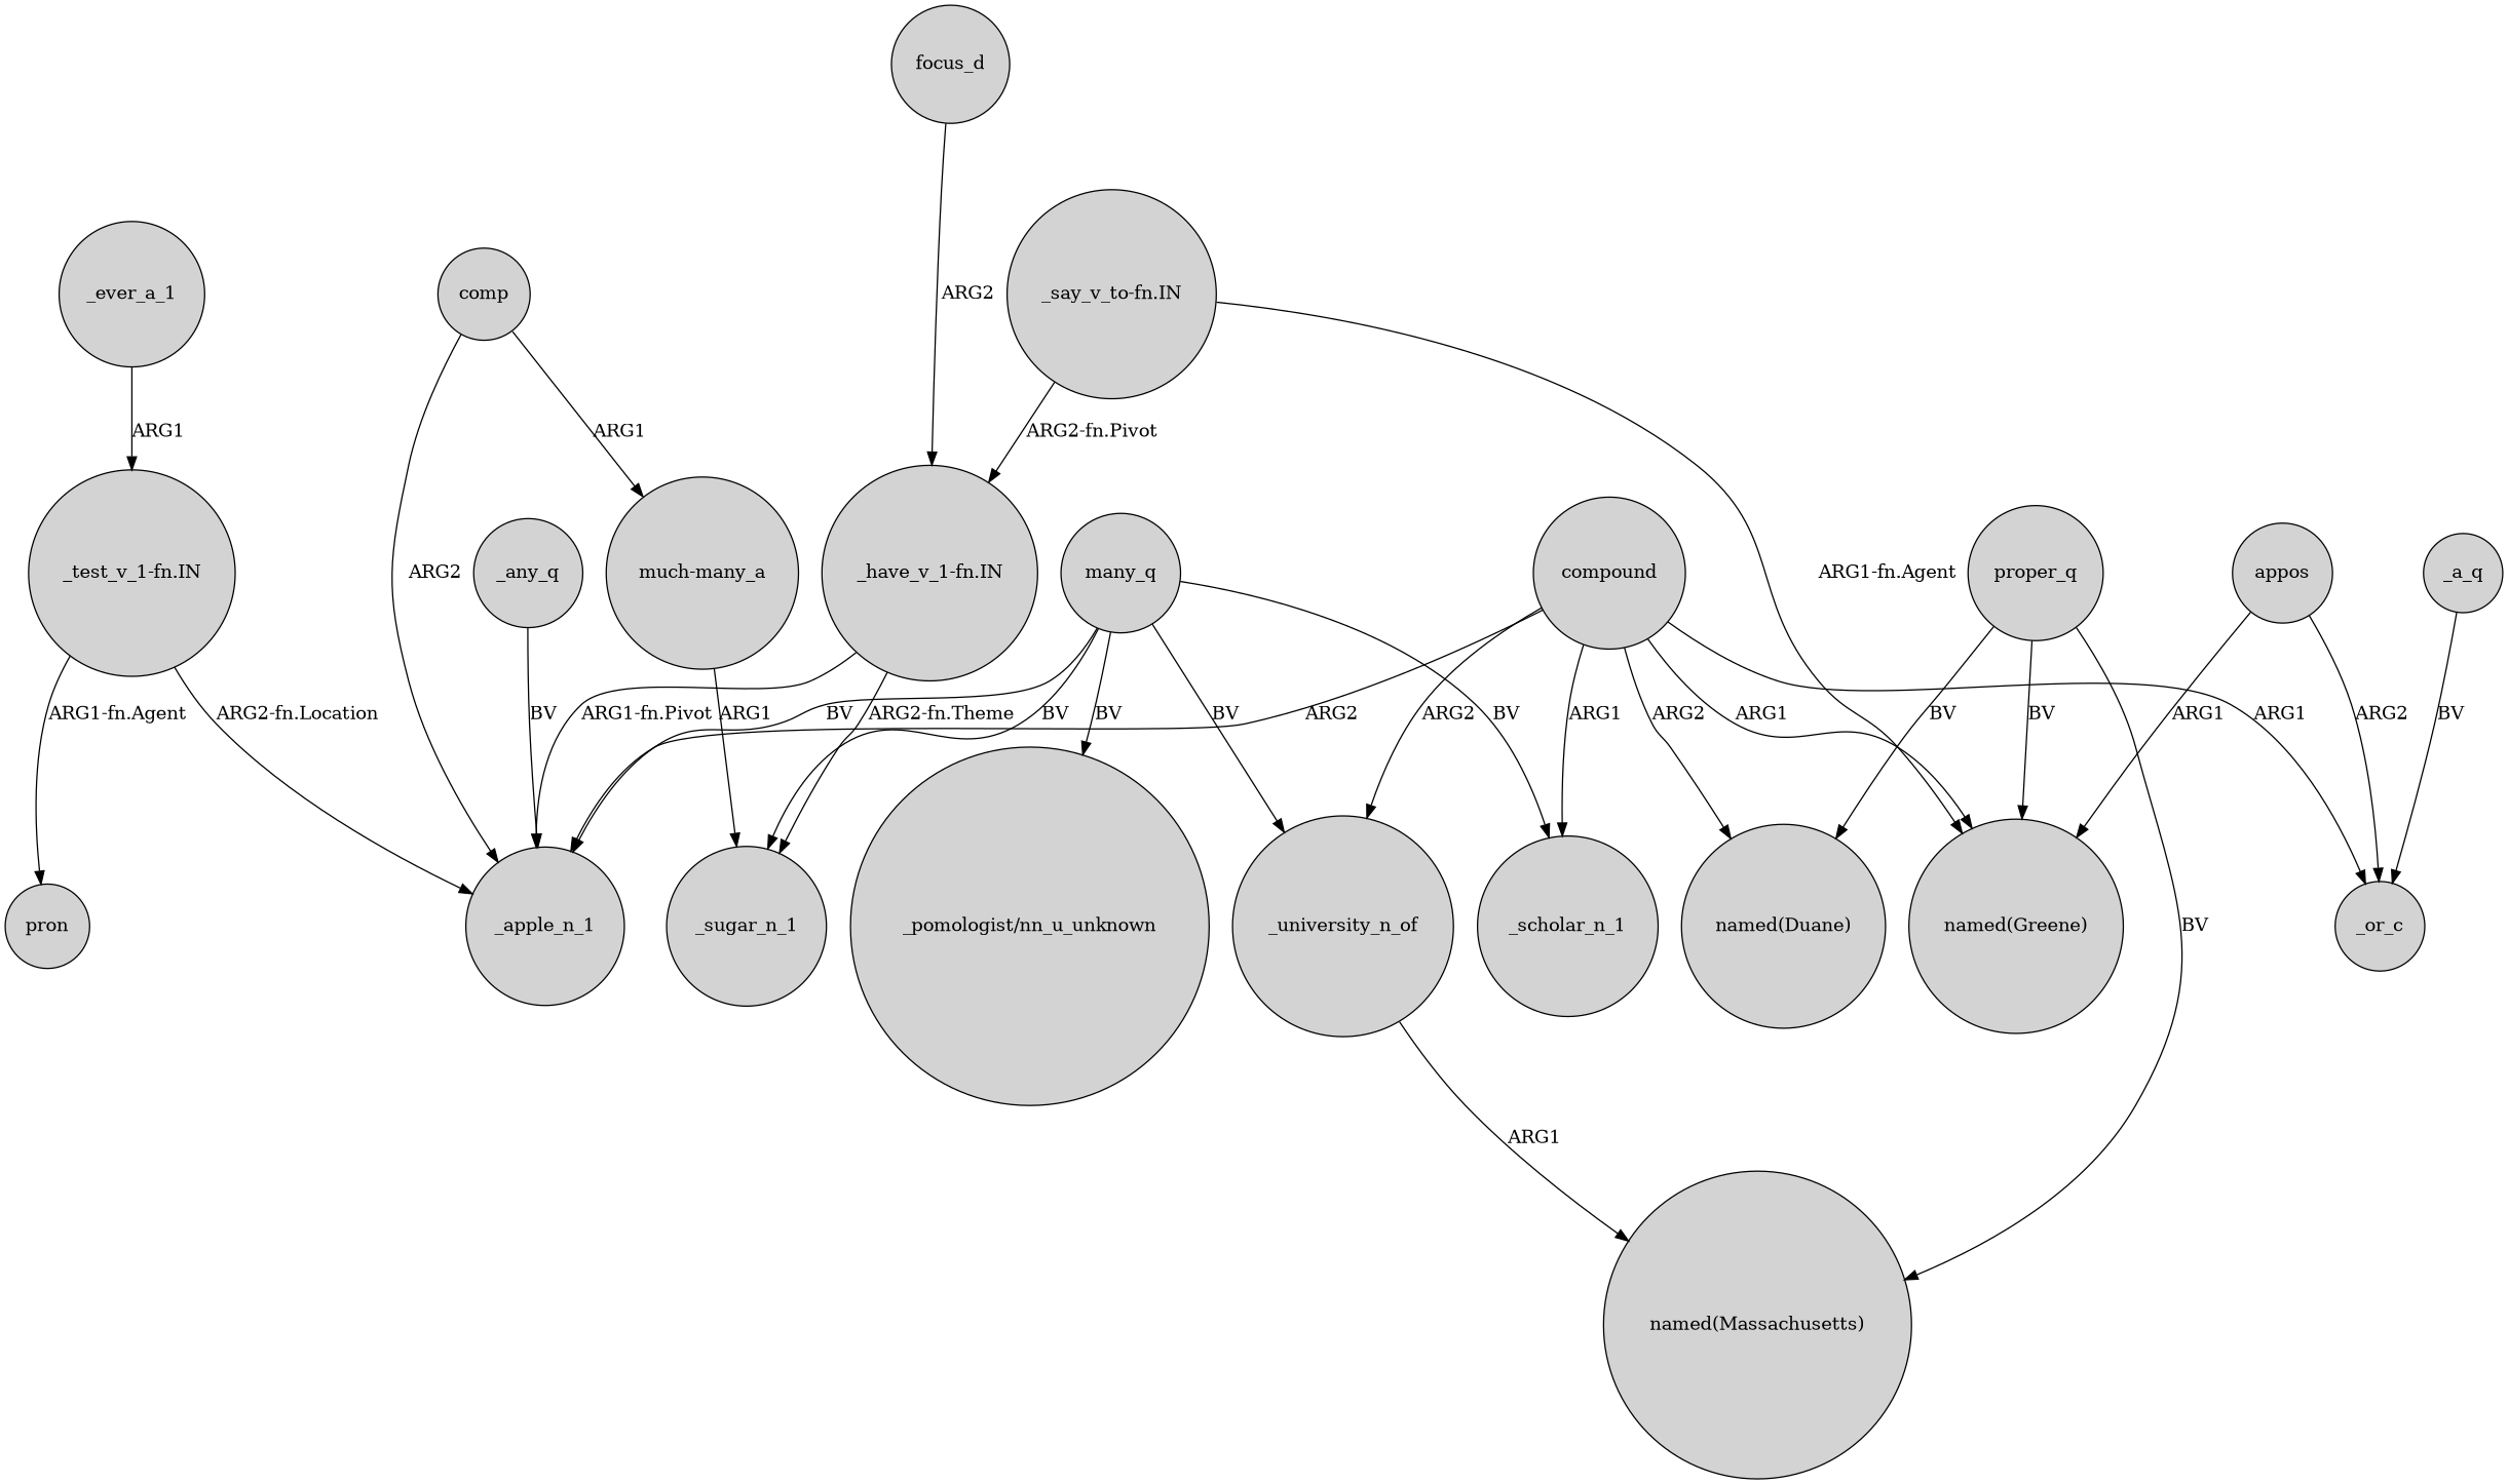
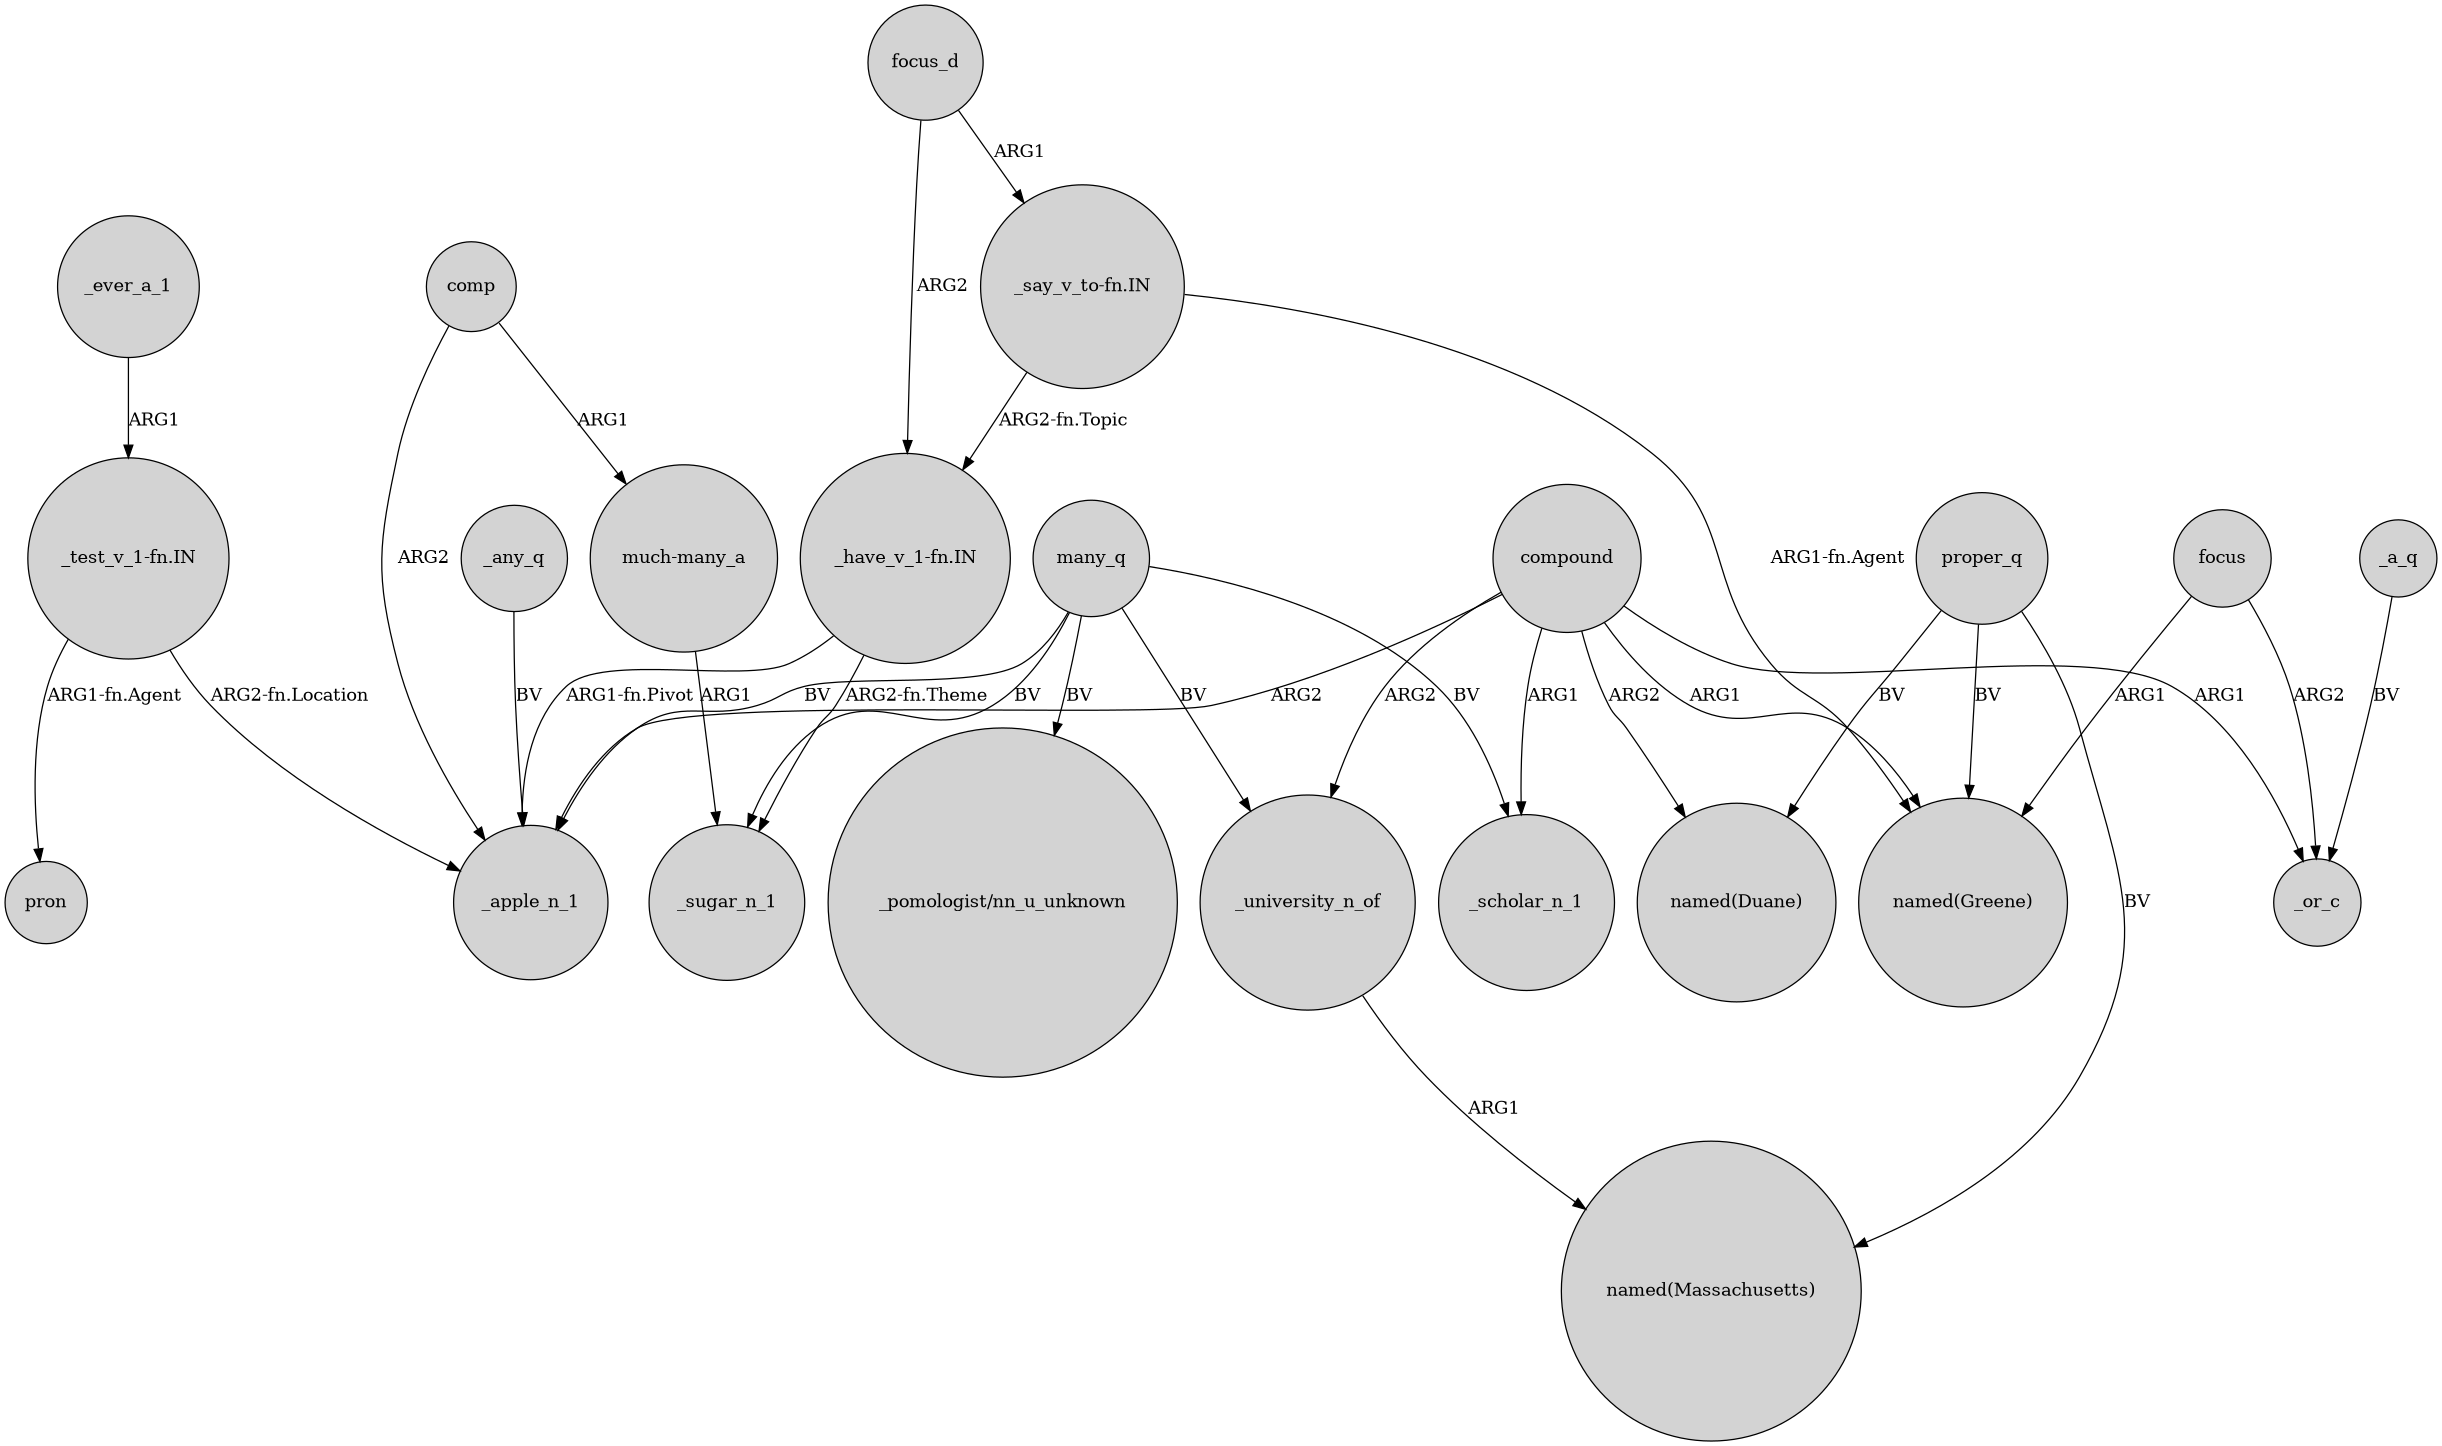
  digraph {
    node [shape=circle style=filled]
    "_test_v_1-fn.IN"
    _apple_n_1
    pron
    focus_d
    "_have_v_1-fn.IN"
    "_say_v_to-fn.IN"
    _sugar_n_1
    "named(Greene)"
    _any_q
    n10 [label=many_q]
    _scholar_n_1
    _university_n_of
    "_pomologist/nn_u_unknown"
    "named(Massachusetts)"
    compound
    _or_c
    "named(Duane)"
    comp
    "much-many_a"
    _a_q
    _ever_a_1
    proper_q
-   appos
+   appos [label=focus]
    "_test_v_1-fn.IN" -> _apple_n_1 [label="ARG2-fn.Location"]
    "_test_v_1-fn.IN" -> pron [label="ARG1-fn.Agent"]
    focus_d -> "_have_v_1-fn.IN" [label=ARG2]
+   focus_d -> "_say_v_to-fn.IN" [label=ARG1]
    "_have_v_1-fn.IN" -> _apple_n_1 [label="ARG1-fn.Pivot"]
    "_have_v_1-fn.IN" -> _sugar_n_1 [label="ARG2-fn.Theme"]
-   "_say_v_to-fn.IN" -> "_have_v_1-fn.IN" [label="ARG2-fn.Pivot"]
+   "_say_v_to-fn.IN" -> "_have_v_1-fn.IN" [label="ARG2-fn.Topic"]
    "_say_v_to-fn.IN" -> "named(Greene)" [label="ARG1-fn.Agent"]
    _any_q -> _apple_n_1 [label=BV]
    n10 -> _apple_n_1 [label=BV]
    n10 -> _sugar_n_1 [label=BV]
    n10 -> _scholar_n_1 [label=BV]
    n10 -> _university_n_of [label=BV]
    n10 -> "_pomologist/nn_u_unknown" [label=BV]
    _university_n_of -> "named(Massachusetts)" [label=ARG1]
    compound -> _apple_n_1 [label=ARG2]
    compound -> "named(Greene)" [label=ARG1]
    compound -> _scholar_n_1 [label=ARG1]
    compound -> _university_n_of [label=ARG2]
    compound -> _or_c [label=ARG1]
    compound -> "named(Duane)" [label=ARG2]
    comp -> _apple_n_1 [label=ARG2]
    comp -> "much-many_a" [label=ARG1]
    "much-many_a" -> _sugar_n_1 [label=ARG1]
    _a_q -> _or_c [label=BV]
    _ever_a_1 -> "_test_v_1-fn.IN" [label=ARG1]
    proper_q -> "named(Greene)" [label=BV]
    proper_q -> "named(Massachusetts)" [label=BV]
    proper_q -> "named(Duane)" [label=BV]
    appos -> "named(Greene)" [label=ARG1]
    appos -> _or_c [label=ARG2]
  }
